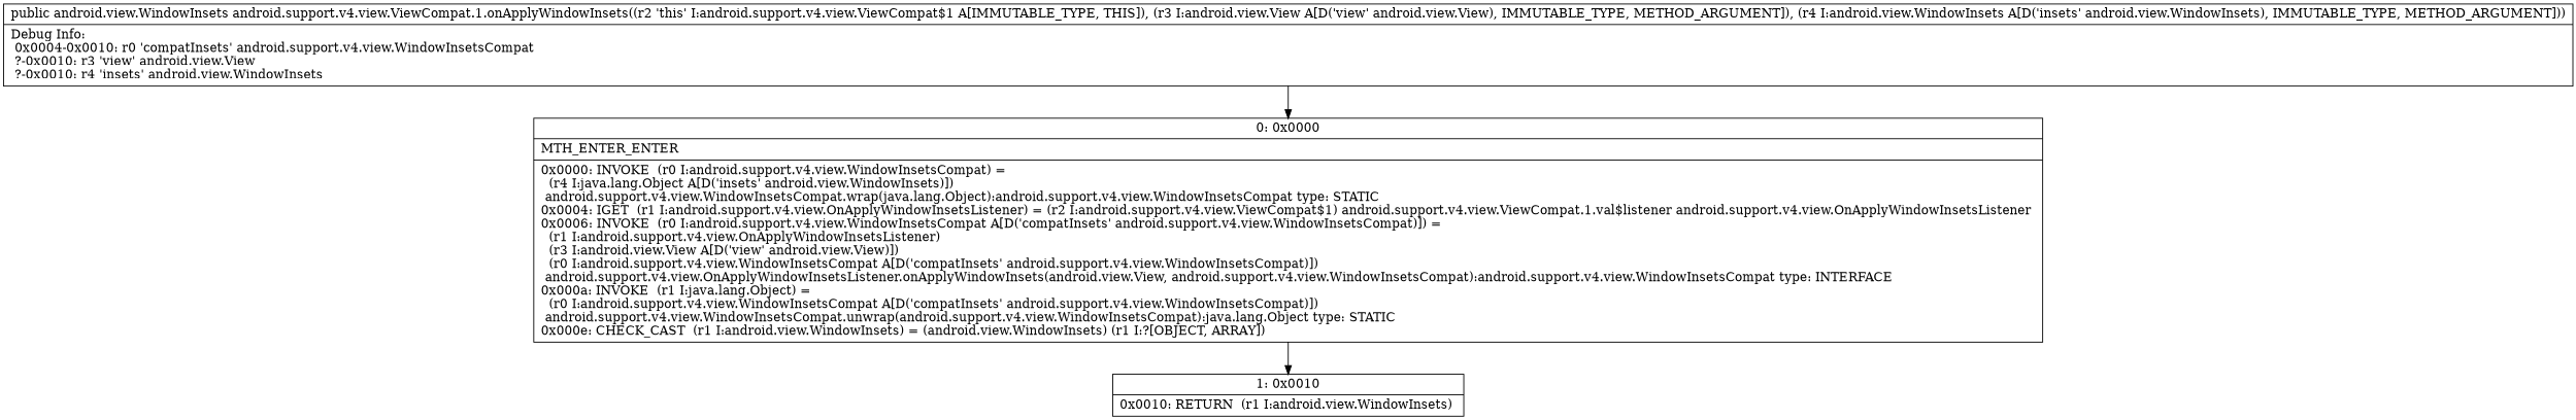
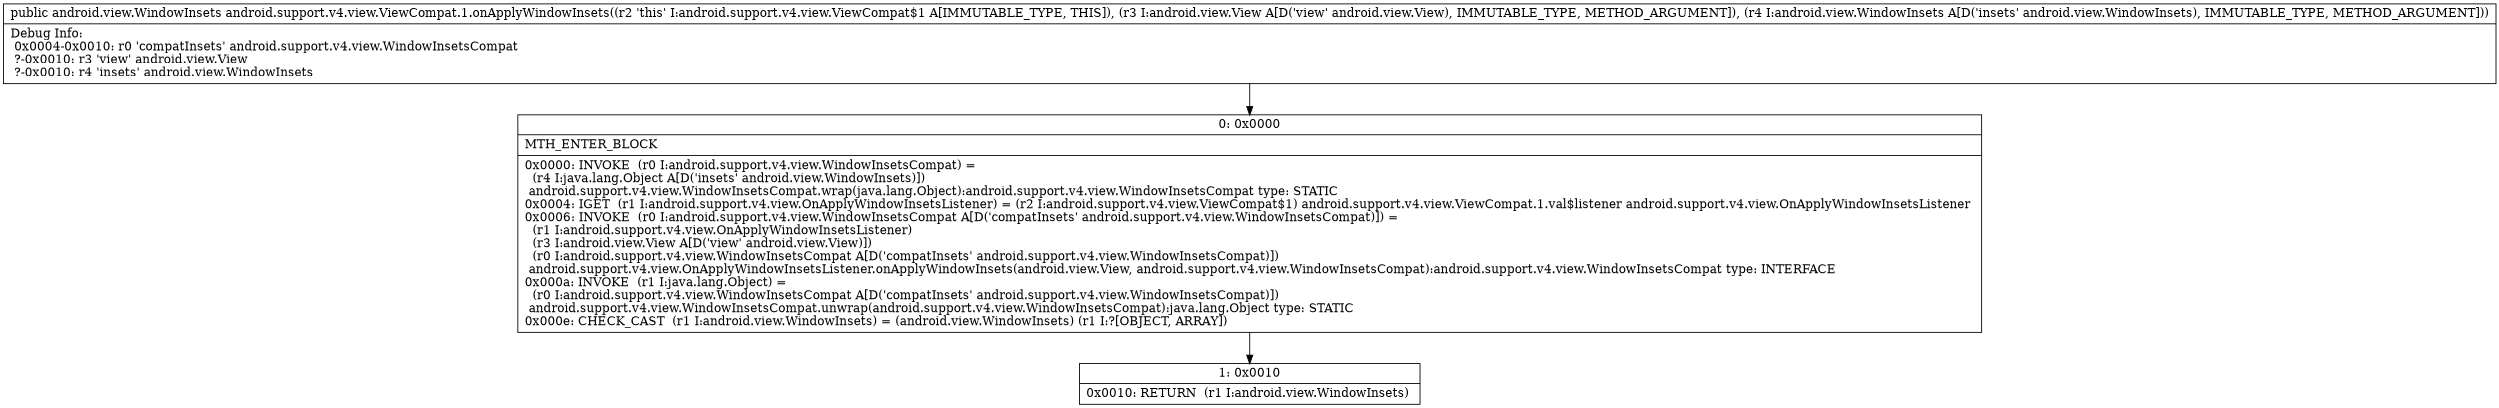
  digraph {
    node [shape=record]
-   n1 [label="{0\:\ 0x0000|MTH_ENTER_ENTER\l|0x0000: INVOKE  (r0 I:android.support.v4.view.WindowInsetsCompat) = \l  (r4 I:java.lang.Object A[D('insets' android.view.WindowInsets)])\l android.support.v4.view.WindowInsetsCompat.wrap(java.lang.Object):android.support.v4.view.WindowInsetsCompat type: STATIC \l0x0004: IGET  (r1 I:android.support.v4.view.OnApplyWindowInsetsListener) = (r2 I:android.support.v4.view.ViewCompat$1) android.support.v4.view.ViewCompat.1.val$listener android.support.v4.view.OnApplyWindowInsetsListener \l0x0006: INVOKE  (r0 I:android.support.v4.view.WindowInsetsCompat A[D('compatInsets' android.support.v4.view.WindowInsetsCompat)]) = \l  (r1 I:android.support.v4.view.OnApplyWindowInsetsListener)\l  (r3 I:android.view.View A[D('view' android.view.View)])\l  (r0 I:android.support.v4.view.WindowInsetsCompat A[D('compatInsets' android.support.v4.view.WindowInsetsCompat)])\l android.support.v4.view.OnApplyWindowInsetsListener.onApplyWindowInsets(android.view.View, android.support.v4.view.WindowInsetsCompat):android.support.v4.view.WindowInsetsCompat type: INTERFACE \l0x000a: INVOKE  (r1 I:java.lang.Object) = \l  (r0 I:android.support.v4.view.WindowInsetsCompat A[D('compatInsets' android.support.v4.view.WindowInsetsCompat)])\l android.support.v4.view.WindowInsetsCompat.unwrap(android.support.v4.view.WindowInsetsCompat):java.lang.Object type: STATIC \l0x000e: CHECK_CAST  (r1 I:android.view.WindowInsets) = (android.view.WindowInsets) (r1 I:?[OBJECT, ARRAY]) \l}"]
+   n1 [label="{0\:\ 0x0000|MTH_ENTER_BLOCK\l|0x0000: INVOKE  (r0 I:android.support.v4.view.WindowInsetsCompat) = \l  (r4 I:java.lang.Object A[D('insets' android.view.WindowInsets)])\l android.support.v4.view.WindowInsetsCompat.wrap(java.lang.Object):android.support.v4.view.WindowInsetsCompat type: STATIC \l0x0004: IGET  (r1 I:android.support.v4.view.OnApplyWindowInsetsListener) = (r2 I:android.support.v4.view.ViewCompat$1) android.support.v4.view.ViewCompat.1.val$listener android.support.v4.view.OnApplyWindowInsetsListener \l0x0006: INVOKE  (r0 I:android.support.v4.view.WindowInsetsCompat A[D('compatInsets' android.support.v4.view.WindowInsetsCompat)]) = \l  (r1 I:android.support.v4.view.OnApplyWindowInsetsListener)\l  (r3 I:android.view.View A[D('view' android.view.View)])\l  (r0 I:android.support.v4.view.WindowInsetsCompat A[D('compatInsets' android.support.v4.view.WindowInsetsCompat)])\l android.support.v4.view.OnApplyWindowInsetsListener.onApplyWindowInsets(android.view.View, android.support.v4.view.WindowInsetsCompat):android.support.v4.view.WindowInsetsCompat type: INTERFACE \l0x000a: INVOKE  (r1 I:java.lang.Object) = \l  (r0 I:android.support.v4.view.WindowInsetsCompat A[D('compatInsets' android.support.v4.view.WindowInsetsCompat)])\l android.support.v4.view.WindowInsetsCompat.unwrap(android.support.v4.view.WindowInsetsCompat):java.lang.Object type: STATIC \l0x000e: CHECK_CAST  (r1 I:android.view.WindowInsets) = (android.view.WindowInsets) (r1 I:?[OBJECT, ARRAY]) \l}"]
    n2 [label="{1\:\ 0x0010|0x0010: RETURN  (r1 I:android.view.WindowInsets) \l}"]
    n3 [label="{public android.view.WindowInsets android.support.v4.view.ViewCompat.1.onApplyWindowInsets((r2 'this' I:android.support.v4.view.ViewCompat$1 A[IMMUTABLE_TYPE, THIS]), (r3 I:android.view.View A[D('view' android.view.View), IMMUTABLE_TYPE, METHOD_ARGUMENT]), (r4 I:android.view.WindowInsets A[D('insets' android.view.WindowInsets), IMMUTABLE_TYPE, METHOD_ARGUMENT]))  | Debug Info:\l  0x0004\-0x0010: r0 'compatInsets' android.support.v4.view.WindowInsetsCompat\l  ?\-0x0010: r3 'view' android.view.View\l  ?\-0x0010: r4 'insets' android.view.WindowInsets\l}"]
    n1 -> n2
    n3 -> n1
  }
